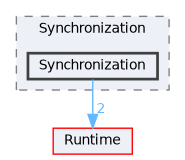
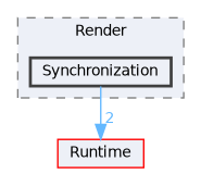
  digraph {
    compound=true
    node [fillcolor="#edf0f7" fontname=Helvetica fontsize=10 shape=box]
    n1 [color=grey25 height=0.2 label=Synchronization style="filled,bold" width=0.4]
    n2 [color=red height=0.2 label=Runtime style=filled width=0.4]
    subgraph cluster_1 {
      bgcolor="#edf0f7"
      fontname=Helvetica
      fontsize=10
-     label=Synchronization
+     label=Render
      pencolor=grey50
      style="filled,dashed"
      n1
    }
    n1 -> n2 [color=steelblue1 fontcolor=steelblue1 fontname=Helvetica fontsize=10 headlabel=2 labeldistance=1.5 labelfontname=Helvetica labelfontsize=10]
  }
